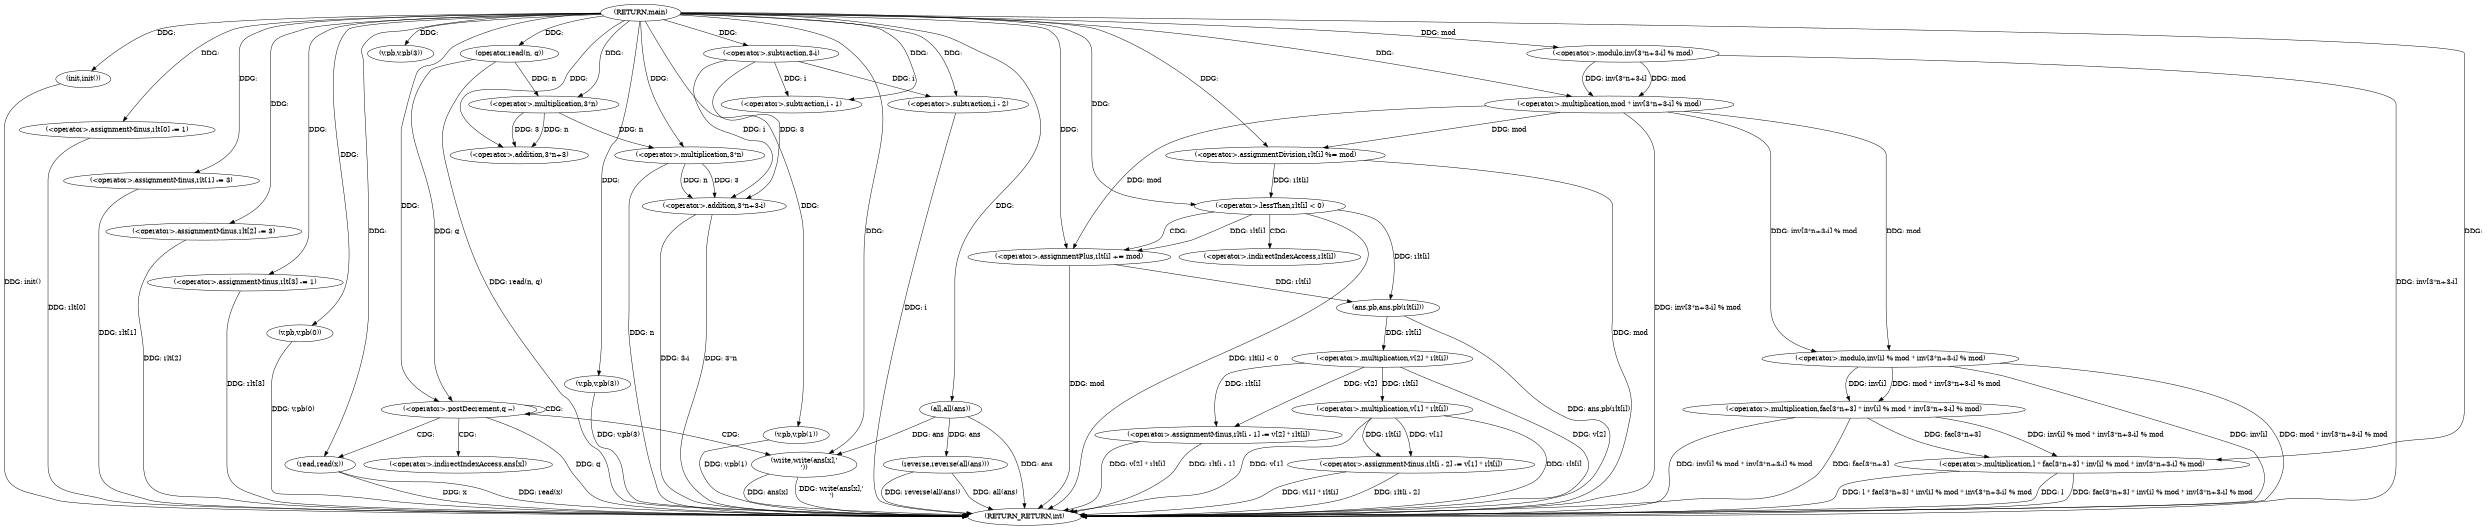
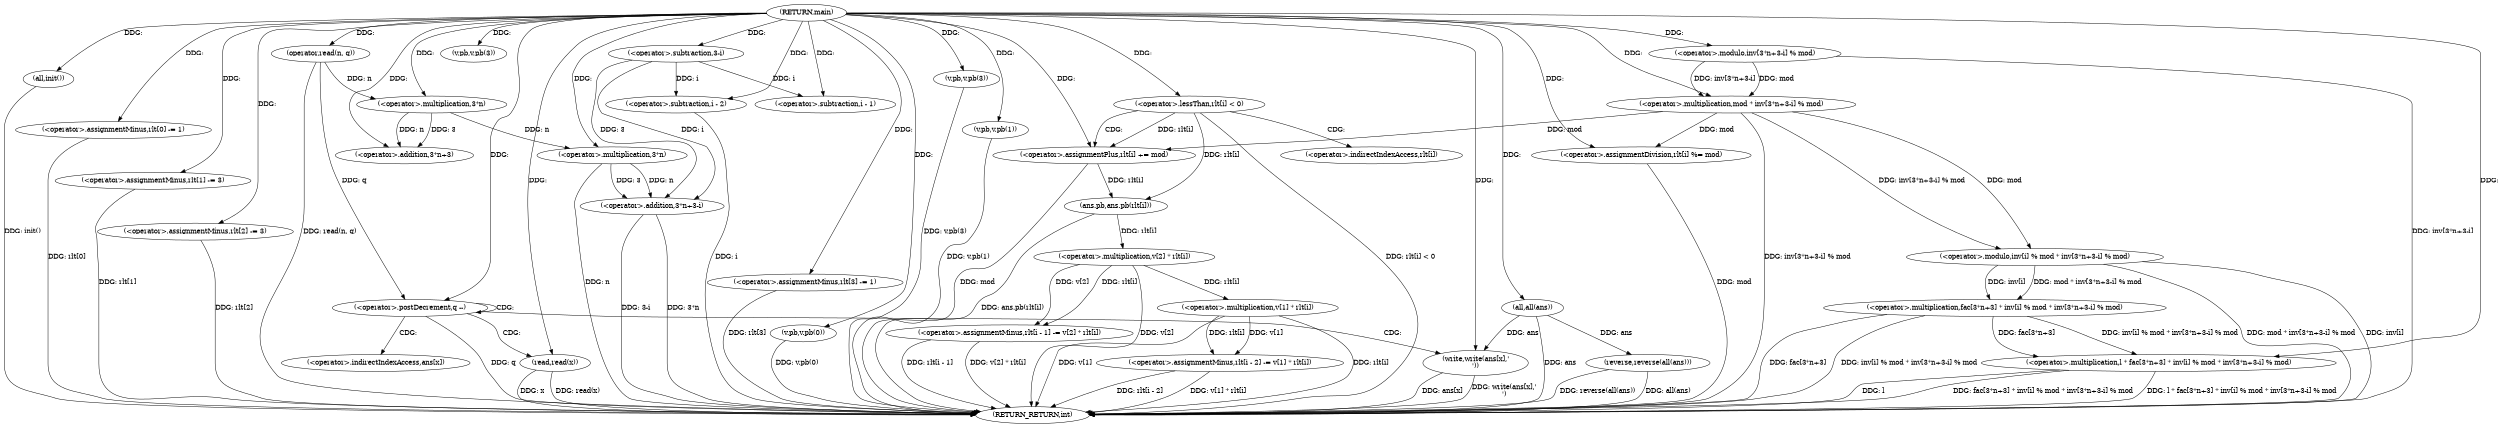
  digraph {
    n1 [label="(RETURN,main)"]
    n2 [label="(operator,read(n, q))"]
-   n3 [label="(init,init())"]
+   n3 [label="(all,init())"]
    n4 [label="(<operator>.assignmentMinus,rlt[0] -= 1)"]
    n5 [label="(<operator>.assignmentMinus,rlt[1] -= 3)"]
    n6 [label="(<operator>.assignmentMinus,rlt[2] -= 3)"]
    n7 [label="(<operator>.assignmentMinus,rlt[3] -= 1)"]
    n8 [label="(v.pb,v.pb(0))"]
    n9 [label="(v.pb,v.pb(3))"]
    n10 [label="(v.pb,v.pb(3))"]
    n11 [label="(v.pb,v.pb(1))"]
    n12 [label="(<operator>.multiplication,l * fac[3*n+3] * inv[i] % mod * inv[3*n+3-i] % mod)"]
    n13 [label="(<operator>.assignmentDivision,rlt[i] %= mod)"]
    n14 [label="(<operator>.postDecrement,q --)"]
    n15 [label="(<operator>.lessThan,rlt[i] < 0)"]
    n16 [label="(<operator>.assignmentPlus,rlt[i] += mod)"]
    n17 [label="(all,all(ans))"]
    n18 [label="(read,read(x))"]
    n19 [label="(write,write(ans[x],'\n'))"]
    n20 [label="(<operator>.subtraction,i - 1)"]
    n21 [label="(<operator>.subtraction,i - 2)"]
    n22 [label="(<operator>.addition,3*n+3)"]
    n23 [label="(<operator>.multiplication,mod * inv[3*n+3-i] % mod)"]
    n24 [label="(<operator>.multiplication,3*n)"]
    n25 [label="(<operator>.modulo,inv[3*n+3-i] % mod)"]
    n26 [label="(<operator>.multiplication,3*n)"]
    n27 [label="(<operator>.subtraction,3-i)"]
    n28 [label="(RETURN_RETURN,int)"]
    n29 [label="(<operator>.indirectIndexAccess,ans[x])"]
    n30 [label="(ans.pb,ans.pb(rlt[i]))"]
    n31 [label="(<operator>.indirectIndexAccess,rlt[i])"]
    n32 [label="(reverse,reverse(all(ans)))"]
    n33 [label="(<operator>.modulo,inv[i] % mod * inv[3*n+3-i] % mod)"]
    n34 [label="(<operator>.addition,3*n+3-i)"]
    n35 [label="(<operator>.multiplication,v[2] * rlt[i])"]
    n36 [label="(<operator>.assignmentMinus,rlt[i - 1] -= v[2] * rlt[i])"]
    n37 [label="(<operator>.multiplication,v[1] * rlt[i])"]
    n38 [label="(<operator>.assignmentMinus,rlt[i - 2] -= v[1] * rlt[i])"]
    n39 [label="(<operator>.multiplication,fac[3*n+3] * inv[i] % mod * inv[3*n+3-i] % mod)"]
    n1 -> n2 [label="DDG: "]
    n1 -> n3 [label="DDG: "]
    n1 -> n4 [label="DDG: "]
    n1 -> n5 [label="DDG: "]
    n1 -> n6 [label="DDG: "]
    n1 -> n7 [label="DDG: "]
    n1 -> n8 [label="DDG: "]
    n1 -> n9 [label="DDG: "]
    n1 -> n10 [label="DDG: "]
    n1 -> n11 [label="DDG: "]
    n1 -> n12 [label="DDG: "]
    n1 -> n13 [label="DDG: "]
    n1 -> n14 [label="DDG: "]
    n1 -> n15 [label="DDG: "]
    n1 -> n16 [label="DDG: "]
    n1 -> n17 [label="DDG: "]
    n1 -> n18 [label="DDG: "]
    n1 -> n19 [label="DDG: "]
    n1 -> n20 [label="DDG: "]
    n1 -> n21 [label="DDG: "]
    n1 -> n22 [label="DDG: "]
    n1 -> n23 [label="DDG: "]
    n1 -> n24 [label="DDG: "]
-   n1 -> n25 [label="DDG: mod"]
+   n1 -> n25 [label="DDG: "]
    n1 -> n26 [label="DDG: "]
    n1 -> n27 [label="DDG: "]
    n2 -> n14 [label="DDG: q"]
    n2 -> n24 [label="DDG: n"]
    n2 -> n28 [label="DDG: read(n, q)"]
    n3 -> n28 [label="DDG: init()"]
    n4 -> n28 [label="DDG: rlt[0]"]
    n5 -> n28 [label="DDG: rlt[1]"]
    n6 -> n28 [label="DDG: rlt[2]"]
    n7 -> n28 [label="DDG: rlt[3]"]
    n8 -> n28 [label="DDG: v.pb(0)"]
    n10 -> n28 [label="DDG: v.pb(3)"]
    n11 -> n28 [label="DDG: v.pb(1)"]
    n12 -> n28 [label="DDG: fac[3*n+3] * inv[i] % mod * inv[3*n+3-i] % mod"]
    n12 -> n28 [label="DDG: l * fac[3*n+3] * inv[i] % mod * inv[3*n+3-i] % mod"]
    n12 -> n28 [label="DDG: l"]
-   n13 -> n15 [label="DDG: rlt[i]"]
    n13 -> n28 [label="DDG: mod"]
    n14 -> n14 [label="CDG: "]
    n14 -> n18 [label="CDG: "]
    n14 -> n19 [label="CDG: "]
    n14 -> n28 [label="DDG: q"]
    n14 -> n29 [label="CDG: "]
    n15 -> n16 [label="DDG: rlt[i]"]
    n15 -> n16 [label="CDG: "]
    n15 -> n28 [label="DDG: rlt[i] < 0"]
    n15 -> n30 [label="DDG: rlt[i]"]
    n15 -> n31 [label="CDG: "]
    n16 -> n28 [label="DDG: mod"]
    n16 -> n30 [label="DDG: rlt[i]"]
    n17 -> n19 [label="DDG: ans"]
    n17 -> n28 [label="DDG: ans"]
    n17 -> n32 [label="DDG: ans"]
    n18 -> n28 [label="DDG: x"]
    n18 -> n28 [label="DDG: read(x)"]
    n19 -> n28 [label="DDG: ans[x]"]
    n19 -> n28 [label="DDG: write(ans[x],'\n')"]
    n21 -> n28 [label="DDG: i"]
    n23 -> n13 [label="DDG: mod"]
    n23 -> n16 [label="DDG: mod"]
    n23 -> n28 [label="DDG: inv[3*n+3-i] % mod"]
    n23 -> n33 [label="DDG: inv[3*n+3-i] % mod"]
    n23 -> n33 [label="DDG: mod"]
    n24 -> n22 [label="DDG: 3"]
    n24 -> n22 [label="DDG: n"]
    n24 -> n26 [label="DDG: n"]
    n25 -> n23 [label="DDG: mod"]
    n25 -> n23 [label="DDG: inv[3*n+3-i]"]
    n25 -> n28 [label="DDG: inv[3*n+3-i]"]
    n26 -> n28 [label="DDG: n"]
    n26 -> n34 [label="DDG: 3"]
    n26 -> n34 [label="DDG: n"]
    n27 -> n20 [label="DDG: i"]
    n27 -> n21 [label="DDG: i"]
    n27 -> n34 [label="DDG: i"]
    n27 -> n34 [label="DDG: 3"]
    n30 -> n28 [label="DDG: ans.pb(rlt[i])"]
    n30 -> n35 [label="DDG: rlt[i]"]
    n32 -> n28 [label="DDG: all(ans)"]
    n32 -> n28 [label="DDG: reverse(all(ans))"]
    n33 -> n28 [label="DDG: inv[i]"]
    n33 -> n28 [label="DDG: mod * inv[3*n+3-i] % mod"]
    n33 -> n39 [label="DDG: mod * inv[3*n+3-i] % mod"]
    n33 -> n39 [label="DDG: inv[i]"]
    n34 -> n28 [label="DDG: 3*n"]
    n34 -> n28 [label="DDG: 3-i"]
    n35 -> n28 [label="DDG: v[2]"]
    n35 -> n36 [label="DDG: rlt[i]"]
    n35 -> n36 [label="DDG: v[2]"]
    n35 -> n37 [label="DDG: rlt[i]"]
    n36 -> n28 [label="DDG: rlt[i - 1]"]
    n36 -> n28 [label="DDG: v[2] * rlt[i]"]
    n37 -> n28 [label="DDG: v[1]"]
    n37 -> n28 [label="DDG: rlt[i]"]
    n37 -> n38 [label="DDG: v[1]"]
    n37 -> n38 [label="DDG: rlt[i]"]
    n38 -> n28 [label="DDG: rlt[i - 2]"]
    n38 -> n28 [label="DDG: v[1] * rlt[i]"]
    n39 -> n12 [label="DDG: inv[i] % mod * inv[3*n+3-i] % mod"]
    n39 -> n12 [label="DDG: fac[3*n+3]"]
    n39 -> n28 [label="DDG: fac[3*n+3]"]
    n39 -> n28 [label="DDG: inv[i] % mod * inv[3*n+3-i] % mod"]
  }
